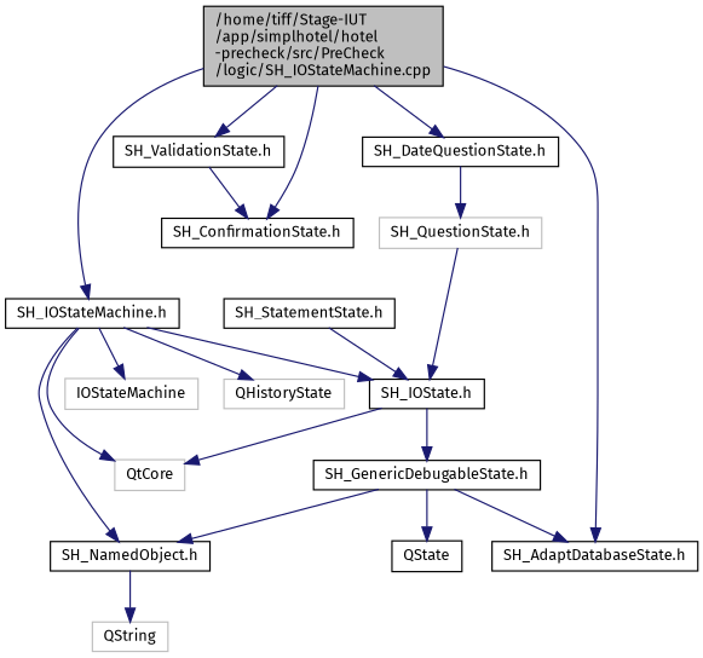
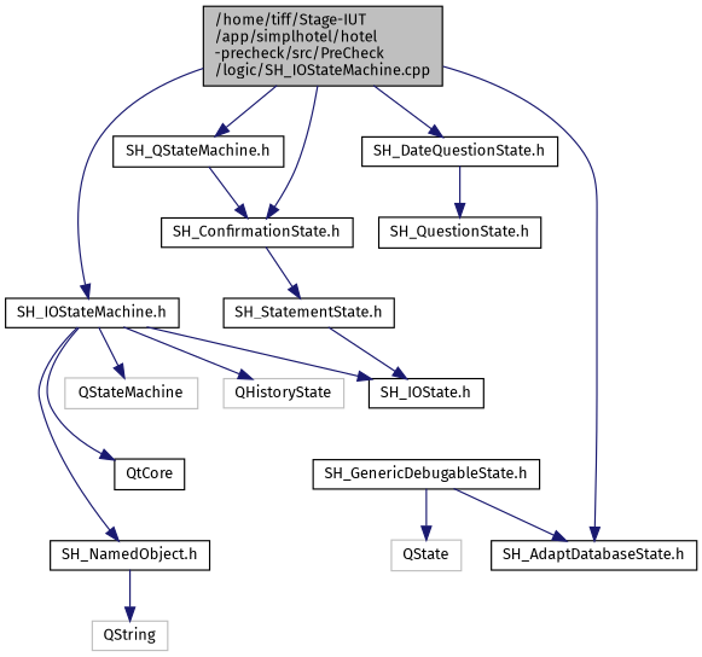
  digraph {
    fontname="Fira Sans"
    node [color=black fontname="Fira Sans" fontsize=11 shape=record]
    edge [color=midnightblue fontname="Fira Sans" fontsize=11 labelfontname=Verdana labelfontsize=11 style=solid]
    n1 [fillcolor=grey75 fontcolor=black height=0.2 label="/home/tiff/Stage-IUT\l/app/simplhotel/hotel\l-precheck/src/PreCheck\l/logic/SH_IOStateMachine.cpp" style=filled width=0.4]
    n2 [height=0.2 label="SH_IOStateMachine.h" width=0.4]
-   n3 [height=0.2 label="SH_ValidationState.h" width=0.4]
+   n3 [height=0.2 label="SH_QStateMachine.h" width=0.4]
    n4 [height=0.2 label="SH_ConfirmationState.h" width=0.4]
    n5 [height=0.2 label="SH_DateQuestionState.h" width=0.4]
    n6 [height=0.2 label="SH_AdaptDatabaseState.h" width=0.4]
-   n7 [color=grey75 height=0.2 label=IOStateMachine width=0.4]
+   n7 [color=grey75 height=0.2 label=QStateMachine width=0.4]
    n8 [color=grey75 height=0.2 label=QHistoryState width=0.4]
-   n9 [color=grey75 height=0.2 label=QtCore width=0.4]
+   n9 [height=0.2 label=QtCore width=0.4]
    n10 [height=0.2 label="SH_NamedObject.h" width=0.4]
    n11 [height=0.2 label="SH_IOState.h" width=0.4]
    n12 [height=0.2 label="SH_StatementState.h" width=0.4]
-   n13 [color=grey75 height=0.2 label="SH_QuestionState.h" width=0.4]
+   n13 [height=0.2 label="SH_QuestionState.h" width=0.4]
    n14 [color=grey75 height=0.2 label=QString width=0.4]
    n15 [height=0.2 label="SH_GenericDebugableState.h" width=0.4]
-   n16 [height=0.2 label=QState width=0.4]
+   n16 [color=grey75 height=0.2 label=QState width=0.4]
    n1 -> n2
    n1 -> n3
    n1 -> n4
    n1 -> n5
    n1 -> n6
    n2 -> n7
    n2 -> n8
    n2 -> n9
    n2 -> n10
    n2 -> n11
    n3 -> n4
+   n4 -> n12
    n5 -> n13
    n10 -> n14
-   n11 -> n9
-   n11 -> n15
    n12 -> n11
-   n13 -> n11
    n15 -> n6
-   n15 -> n10
    n15 -> n16
  }
